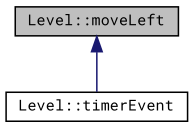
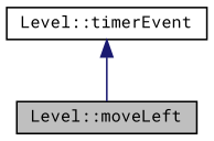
  digraph {
    rankdir=TB
    fontname="Roboto Mono"
    node [color=black fontname="Roboto Mono" fontsize=10 shape=record style=filled]
    n1 [fillcolor=grey75 fontcolor=black height=0.2 label="Level::moveLeft" width=0.4]
    n2 [fillcolor=white height=0.2 label="Level::timerEvent" width=0.4]
-   n1 -> n2 [color=midnightblue dir=back fontname="Roboto Mono" fontsize=10 labelfontname=Helvetica labelfontsize=10 style=solid]
+   n2 -> n1 [color=midnightblue dir=back fontname="Roboto Mono" fontsize=10 labelfontname=Helvetica labelfontsize=10 style=solid]
  }
